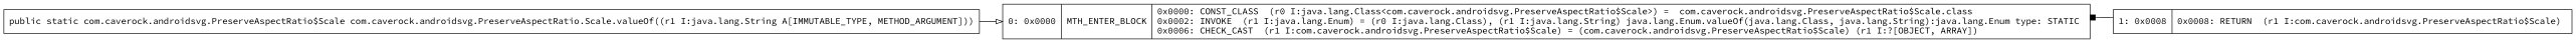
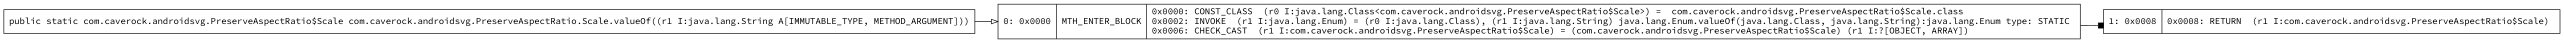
  digraph {
    rankdir=LR
    fontname="Source Code Pro"
    node [shape=record fontname="Source Code Pro"]
    edge [fontname="Source Code Pro"]
    n1 [label="{0\:\ 0x0000|MTH_ENTER_BLOCK\l|0x0000: CONST_CLASS  (r0 I:java.lang.Class\<com.caverock.androidsvg.PreserveAspectRatio$Scale\>) =  com.caverock.androidsvg.PreserveAspectRatio$Scale.class \l0x0002: INVOKE  (r1 I:java.lang.Enum) = (r0 I:java.lang.Class), (r1 I:java.lang.String) java.lang.Enum.valueOf(java.lang.Class, java.lang.String):java.lang.Enum type: STATIC \l0x0006: CHECK_CAST  (r1 I:com.caverock.androidsvg.PreserveAspectRatio$Scale) = (com.caverock.androidsvg.PreserveAspectRatio$Scale) (r1 I:?[OBJECT, ARRAY]) \l}"]
    n2 [label="{1\:\ 0x0008|0x0008: RETURN  (r1 I:com.caverock.androidsvg.PreserveAspectRatio$Scale) \l}"]
    n3 [label="{public static com.caverock.androidsvg.PreserveAspectRatio$Scale com.caverock.androidsvg.PreserveAspectRatio.Scale.valueOf((r1 I:java.lang.String A[IMMUTABLE_TYPE, METHOD_ARGUMENT])) }"]
-   n2 -> n1 [arrowhead=box]
+   n1 -> n2 [arrowhead=box]
    n3 -> n1 [arrowhead=onormal]
  }
